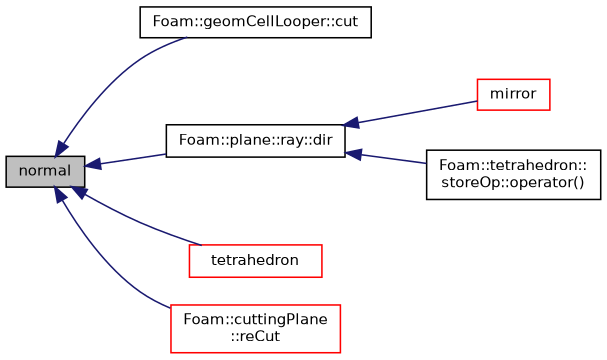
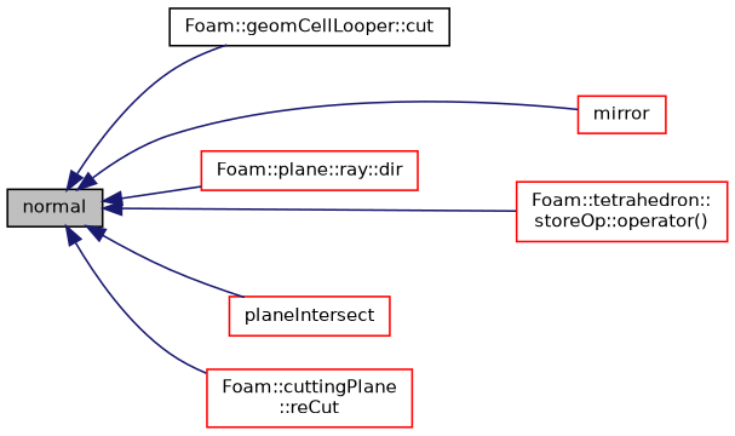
  digraph {
    rankdir=LR
    node [color=red fontname=Helvetica fontsize=10 shape=record]
    edge [color=midnightblue dir=back fontname=Helvetica fontsize=10 labelfontname=Helvetica labelfontsize=10 style=solid]
    n1 [color=black fillcolor=grey75 fontcolor=black height=0.2 label=normal style=filled width=0.4]
    n2 [color=black height=0.2 label="Foam::geomCellLooper::cut" width=0.4]
-   n3 [color=black height=0.2 label="Foam::plane::ray::dir" width=0.4]
+   n3 [height=0.2 label="Foam::plane::ray::dir" width=0.4]
    n4 [height=0.2 label=mirror width=0.4]
-   n5 [color=black height=0.2 label="Foam::tetrahedron::\lstoreOp::operator()" width=0.4]
-   n6 [height=0.2 label=tetrahedron width=0.4]
+   n5 [height=0.2 label="Foam::tetrahedron::\lstoreOp::operator()" width=0.4]
+   n6 [height=0.2 label=planeIntersect width=0.4]
    n7 [height=0.2 label="Foam::cuttingPlane\l::reCut" width=0.4]
    n1 -> n2
    n1 -> n3
-   n3 -> n4
-   n3 -> n5
+   n1 -> n4
+   n1 -> n5
    n1 -> n6
    n1 -> n7
  }
